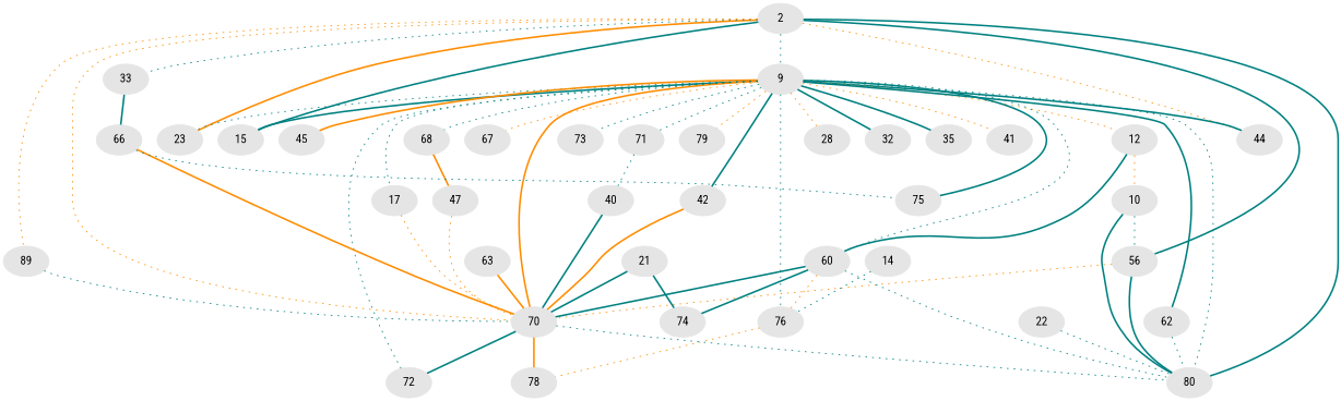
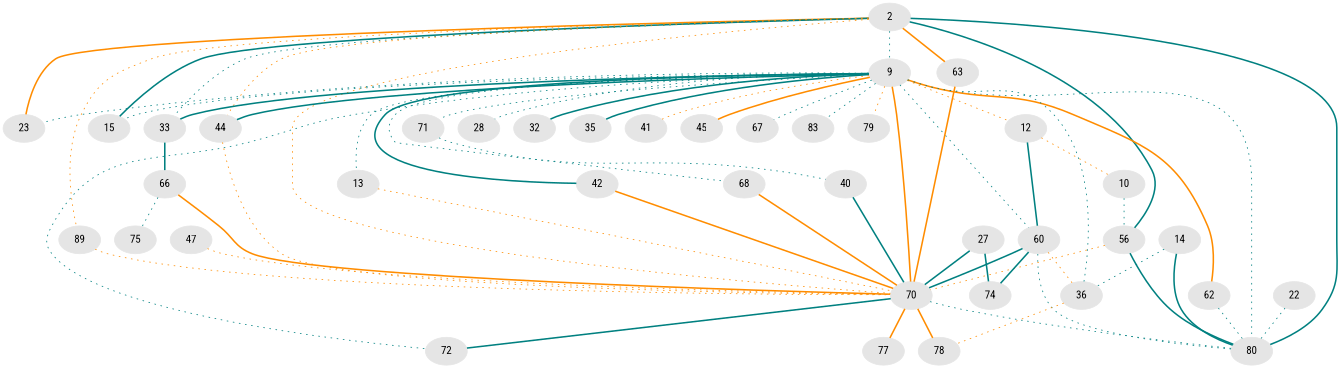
  graph {
    fontname="Roboto Condensed"
    node [color=gray90 fontname="Roboto Condensed" style=filled]
    edge [color=teal fontname="Roboto Condensed" style=dotted]
    n1 [label=2 super="+4"]
    9 [super="+7+5"]
    23
    n4 [label=15]
    33
    n6 [label=44 super="+49+51"]
    56 [super="+19+50"]
    63
    n9 [label=89 super="+36"]
    70 [super="+27+53+65+10"]
    80 [super="+24+43+61+59+57+6"]
    n12 [label=12]
-   17
+   17 [label=13]
    28
    32
    35
    41
    45
    n19 [label=42]
    60 [super="+42+55"]
    62 [super="+44"]
    67
    68
    71 [super="+64"]
    72
-   73
+   73 [label=83]
    75
-   76 [super="+31+52"]
+   76 [super="+31+52" label=36]
    79
    66
+   77
    78 [super="+48"]
    n33 [label=10]
    22
    40
    74
    14
-   21
+   21 [label=27]
    47
    n1 -- 9 [weight=8]
    n1 -- 23 [color=darkorange style=bold]
    n1 -- n4 [style=bold]
    n1 -- 33
    n1 -- n6 [color=darkorange weight=2]
    n1 -- 56 [style=bold]
+   n1 -- 63 [color=darkorange style=bold]
    n1 -- n9 [color=darkorange]
    n1 -- 70 [color=darkorange weight=4]
    n1 -- 80 [style=bold weight=6]
    9 -- 23
-   9 -- n4 [style=bold]
+   9 -- n4
    9 -- n6 [style=bold weight=2]
    9 -- 70 [color=darkorange style=bold weight=11]
    9 -- 80 [weight=10]
    9 -- n12 [color=darkorange weight=2]
    9 -- 17
-   9 -- 28 [color=darkorange weight=2]
+   9 -- 28 [weight=2]
    9 -- 32 [style=bold weight=2]
    9 -- 35 [style=bold weight=2]
    9 -- 41 [color=darkorange weight=2]
    9 -- 45 [color=darkorange style=bold]
    9 -- n19 [style=bold]
    9 -- 60
-   9 -- 62 [style=bold]
-   9 -- 67 [color=darkorange weight=2]
+   9 -- 62 [color=darkorange style=bold]
+   9 -- 67 [weight=2]
    9 -- 68
    9 -- 71 [weight=3]
    9 -- 72
    9 -- 73
-   9 -- 75 [style=bold]
+   9 -- 33 [style=bold]
    9 -- 76 [weight=3]
    9 -- 79 [color=darkorange weight=2]
    33 -- 66 [style=bold]
+   n6 -- 70 [color=darkorange weight=2]
    56 -- 70 [color=darkorange weight=4]
    56 -- 80 [style=bold]
    63 -- 70 [color=darkorange style=bold]
-   n9 -- 70 [weight=2]
+   n9 -- 70 [color=darkorange weight=2]
    70 -- 80 [weight=8]
    70 -- 72 [style=bold]
+   70 -- 77 [color=darkorange style=bold]
    70 -- 78 [color=darkorange style=bold weight=2]
    n12 -- 60 [style=bold]
    n12 -- n33 [color=darkorange]
    17 -- 70 [color=darkorange]
    n19 -- 70 [color=darkorange style=bold]
    60 -- 70 [style=bold weight=2]
    60 -- 80
    60 -- 76 [color=darkorange]
    60 -- 74 [style=bold]
    62 -- 80 [weight=2]
-   68 -- 47 [color=darkorange style=bold]
+   68 -- 70 [color=darkorange style=bold]
    71 -- 40
    76 -- 78 [color=darkorange]
    66 -- 70 [color=darkorange style=bold]
    66 -- 75
    n33 -- 56
    22 -- 80
    40 -- 70 [style=bold]
-   n33 -- 80 [style=bold weight=3]
+   14 -- 80 [style=bold weight=3]
    14 -- 76
    21 -- 70 [style=bold weight=3]
    21 -- 74 [style=bold]
    47 -- 70 [color=darkorange]
  }
